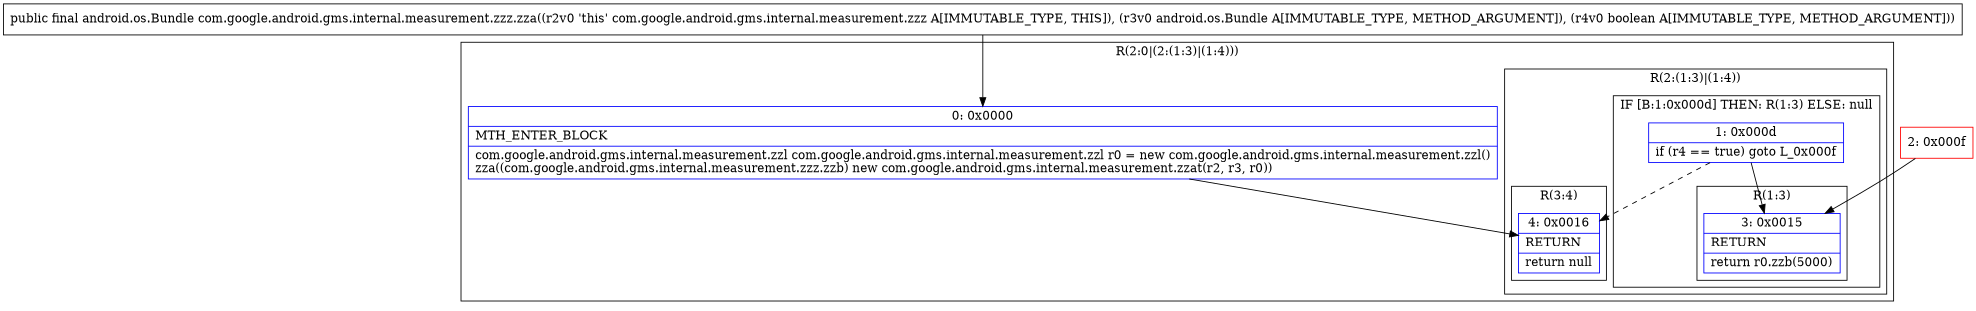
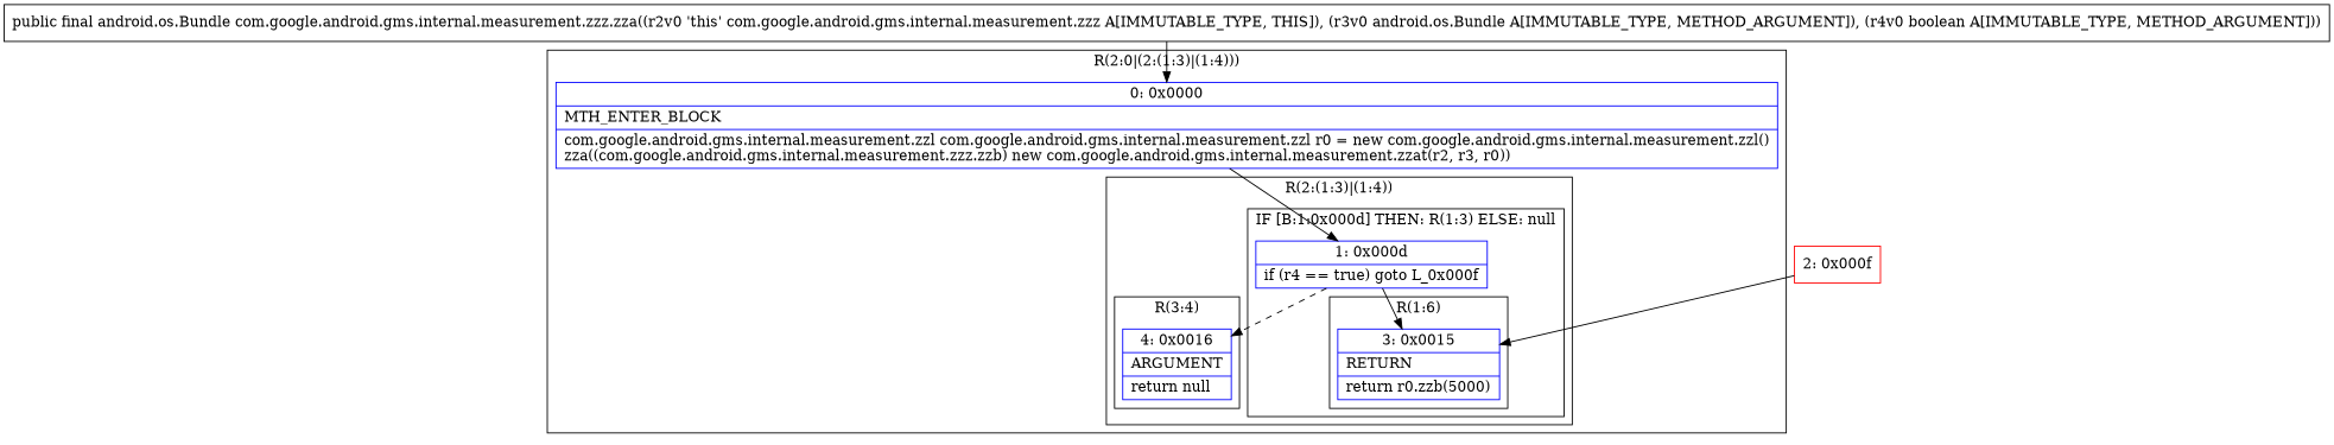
  digraph {
    node [color=blue shape=record]
    n1 [label="{3\:\ 0x0015|RETURN\l|return r0.zzb(5000)\l}"]
    n2 [label="{1\:\ 0x000d|if (r4 == true) goto L_0x000f\l}"]
-   n3 [label="{4\:\ 0x0016|RETURN\l|return null\l}"]
+   n3 [label="{4\:\ 0x0016|ARGUMENT\l|return null\l}"]
    n4 [label="{0\:\ 0x0000|MTH_ENTER_BLOCK\l|com.google.android.gms.internal.measurement.zzl com.google.android.gms.internal.measurement.zzl r0 = new com.google.android.gms.internal.measurement.zzl()\lzza((com.google.android.gms.internal.measurement.zzz.zzb) new com.google.android.gms.internal.measurement.zzat(r2, r3, r0))\l}"]
    n5 [color=red label="{2\:\ 0x000f}"]
    n6 [label="{public final android.os.Bundle com.google.android.gms.internal.measurement.zzz.zza((r2v0 'this' com.google.android.gms.internal.measurement.zzz A[IMMUTABLE_TYPE, THIS]), (r3v0 android.os.Bundle A[IMMUTABLE_TYPE, METHOD_ARGUMENT]), (r4v0 boolean A[IMMUTABLE_TYPE, METHOD_ARGUMENT])) }" color=""]
    subgraph cluster_1 {
      label="R(2:0|(2:(1:3)|(1:4)))"
      n4
      subgraph cluster_2 {
        label="R(2:(1:3)|(1:4))"
        subgraph cluster_3 {
          label="IF [B:1:0x000d] THEN: R(1:3) ELSE: null"
          n2
          subgraph cluster_4 {
-           label="R(1:3)"
+           label="R(1:6)"
            n1
          }
        }
        subgraph cluster_5 {
          label="R(3:4)"
          n3
        }
      }
    }
    n2 -> n1
    n2 -> n3 [style=dashed]
-   n4 -> n3
+   n4 -> n2
    n5 -> n1
    n6 -> n4
  }
